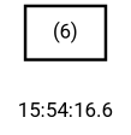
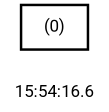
  digraph {
    label="15:54:16.6"
    fontname=Roboto
-   n1 [color=black fontcolor=black label="(6)" shape=rectangle style=bold fontname=Roboto]
+   n1 [color=black fontcolor=black label="(0)" shape=rectangle style=bold fontname=Roboto]
  }
